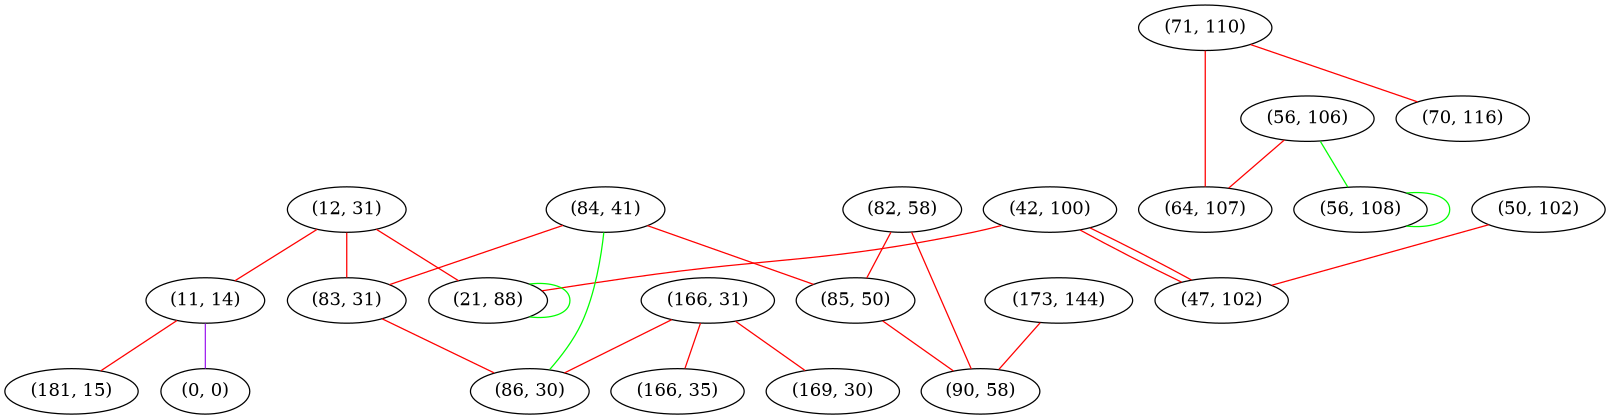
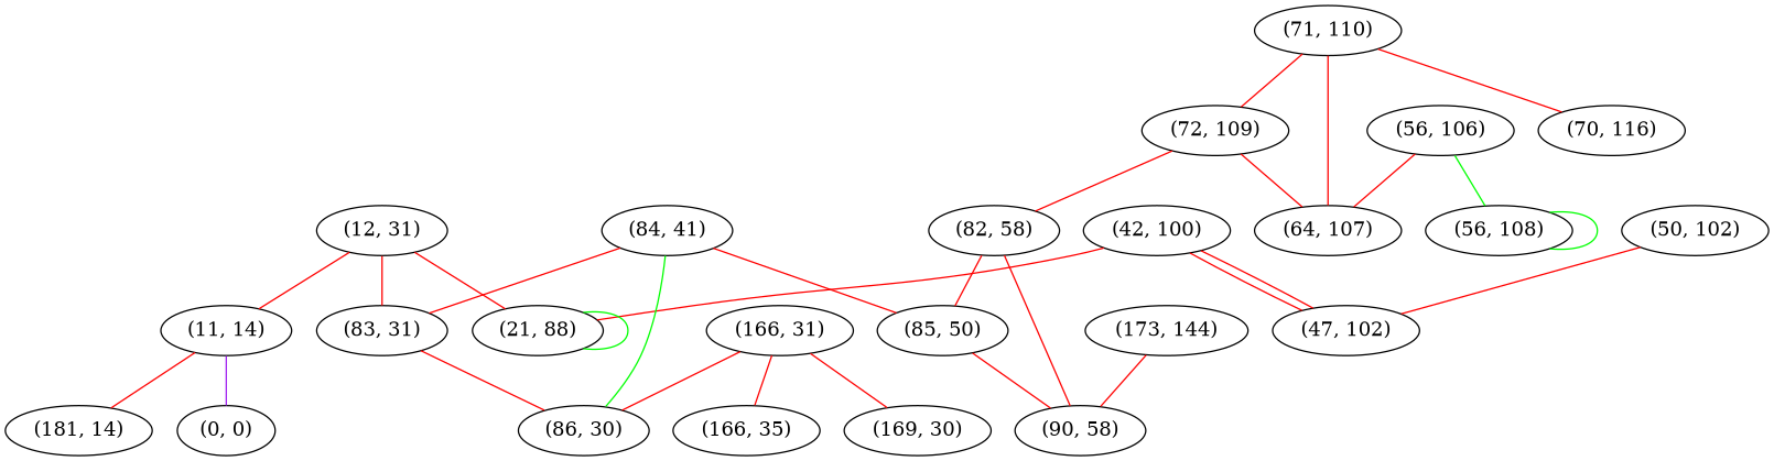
  graph {
    edge [color=red weight=1]
    "(42, 100)"
    "(21, 88)"
    "(47, 102)"
    "(166, 31)"
    "(86, 30)"
    "(166, 35)"
    "(169, 30)"
    "(12, 31)"
    "(11, 14)"
    "(83, 31)"
-   "(181, 14)" [label="(181, 15)"]
+   "(181, 14)"
    "(0, 0)"
    "(84, 41)"
    "(85, 50)"
    "(90, 58)"
    "(71, 110)"
+   "(72, 109)"
    "(70, 116)"
    "(64, 107)"
    "(82, 58)"
    "(56, 106)"
    "(56, 108)"
    "(173, 144)"
    "(50, 102)"
    "(42, 100)" -- "(21, 88)"
    "(42, 100)" -- "(47, 102)"
    "(42, 100)" -- "(47, 102)"
    "(21, 88)" -- "(21, 88)" [color=green weight=2]
    "(166, 31)" -- "(86, 30)"
    "(166, 31)" -- "(166, 35)"
    "(166, 31)" -- "(169, 30)"
    "(12, 31)" -- "(21, 88)"
    "(12, 31)" -- "(11, 14)"
    "(12, 31)" -- "(83, 31)"
    "(11, 14)" -- "(181, 14)"
    "(11, 14)" -- "(0, 0)" [color=purple weight=4]
    "(83, 31)" -- "(86, 30)"
    "(84, 41)" -- "(86, 30)" [color=green]
    "(84, 41)" -- "(83, 31)"
    "(84, 41)" -- "(85, 50)"
    "(85, 50)" -- "(90, 58)"
+   "(71, 110)" -- "(72, 109)"
    "(71, 110)" -- "(70, 116)"
    "(71, 110)" -- "(64, 107)"
+   "(72, 109)" -- "(64, 107)"
+   "(72, 109)" -- "(82, 58)"
    "(82, 58)" -- "(85, 50)"
    "(82, 58)" -- "(90, 58)"
    "(56, 106)" -- "(64, 107)"
    "(56, 106)" -- "(56, 108)" [color=green]
    "(56, 108)" -- "(56, 108)" [color=green weight=2]
    "(173, 144)" -- "(90, 58)"
    "(50, 102)" -- "(47, 102)"
  }
